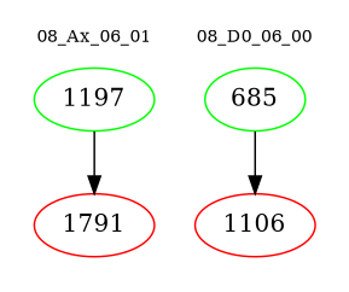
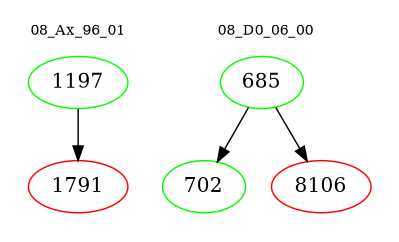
  digraph {
    node [color=green]
    edge [color=black]
    n1 [label=1197]
    n2 [color=red label=1791]
    n3 [label=685]
-   n5 [color=red label=1106]
+   n4 [label=702]
+   n5 [color=red label=8106]
    subgraph cluster_1 {
      color=white
      fontsize=10
-     label="08_Ax_06_01"
+     label="08_Ax_96_01"
      n1
      n2
    }
    subgraph cluster_2 {
      color=white
      fontsize=10
      label="08_D0_06_00"
      n3
+     n4
      n5
    }
    n1 -> n2
+   n3 -> n4
    n3 -> n5
  }
